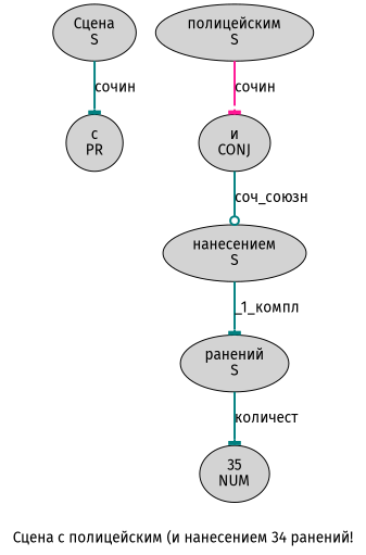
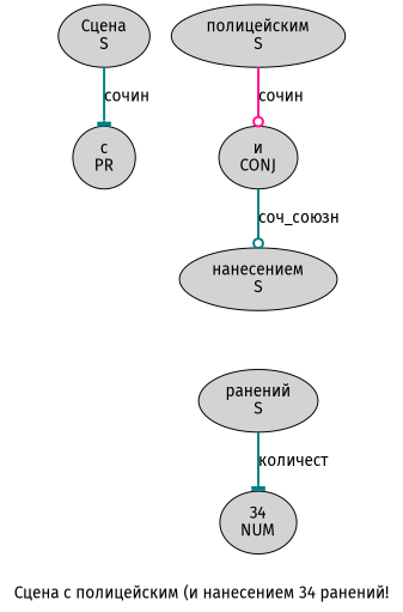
  digraph {
    fontname="Fira Sans"
    label="Сцена с полицейским (и нанесением 34 ранений!"
    node [fillcolor=lightgray fontname="Fira Sans" penwidth=1 shape=ellipse style=filled]
    edge [arrowhead=tee color=teal fontname="Fira Sans" style=bold]
    n1 [label="Сцена\nS"]
    n2 [label="с\nPR"]
    n3 [label="полицейским\nS"]
    n4 [label="и\nCONJ"]
    n5 [label="нанесением\nS"]
    n6 [label="ранений\nS"]
-   n7 [label="35\nNUM"]
+   n7 [label="34\nNUM"]
    n1 -> n2 [label="сочин"]
-   n3 -> n4 [color=deeppink label="сочин"]
+   n3 -> n4 [arrowhead=odot color=deeppink label="сочин"]
    n4 -> n5 [arrowhead=odot label="соч_союзн"]
-   n5 -> n6 [label="_1_компл"]
    n6 -> n7 [label="количест"]
  }
